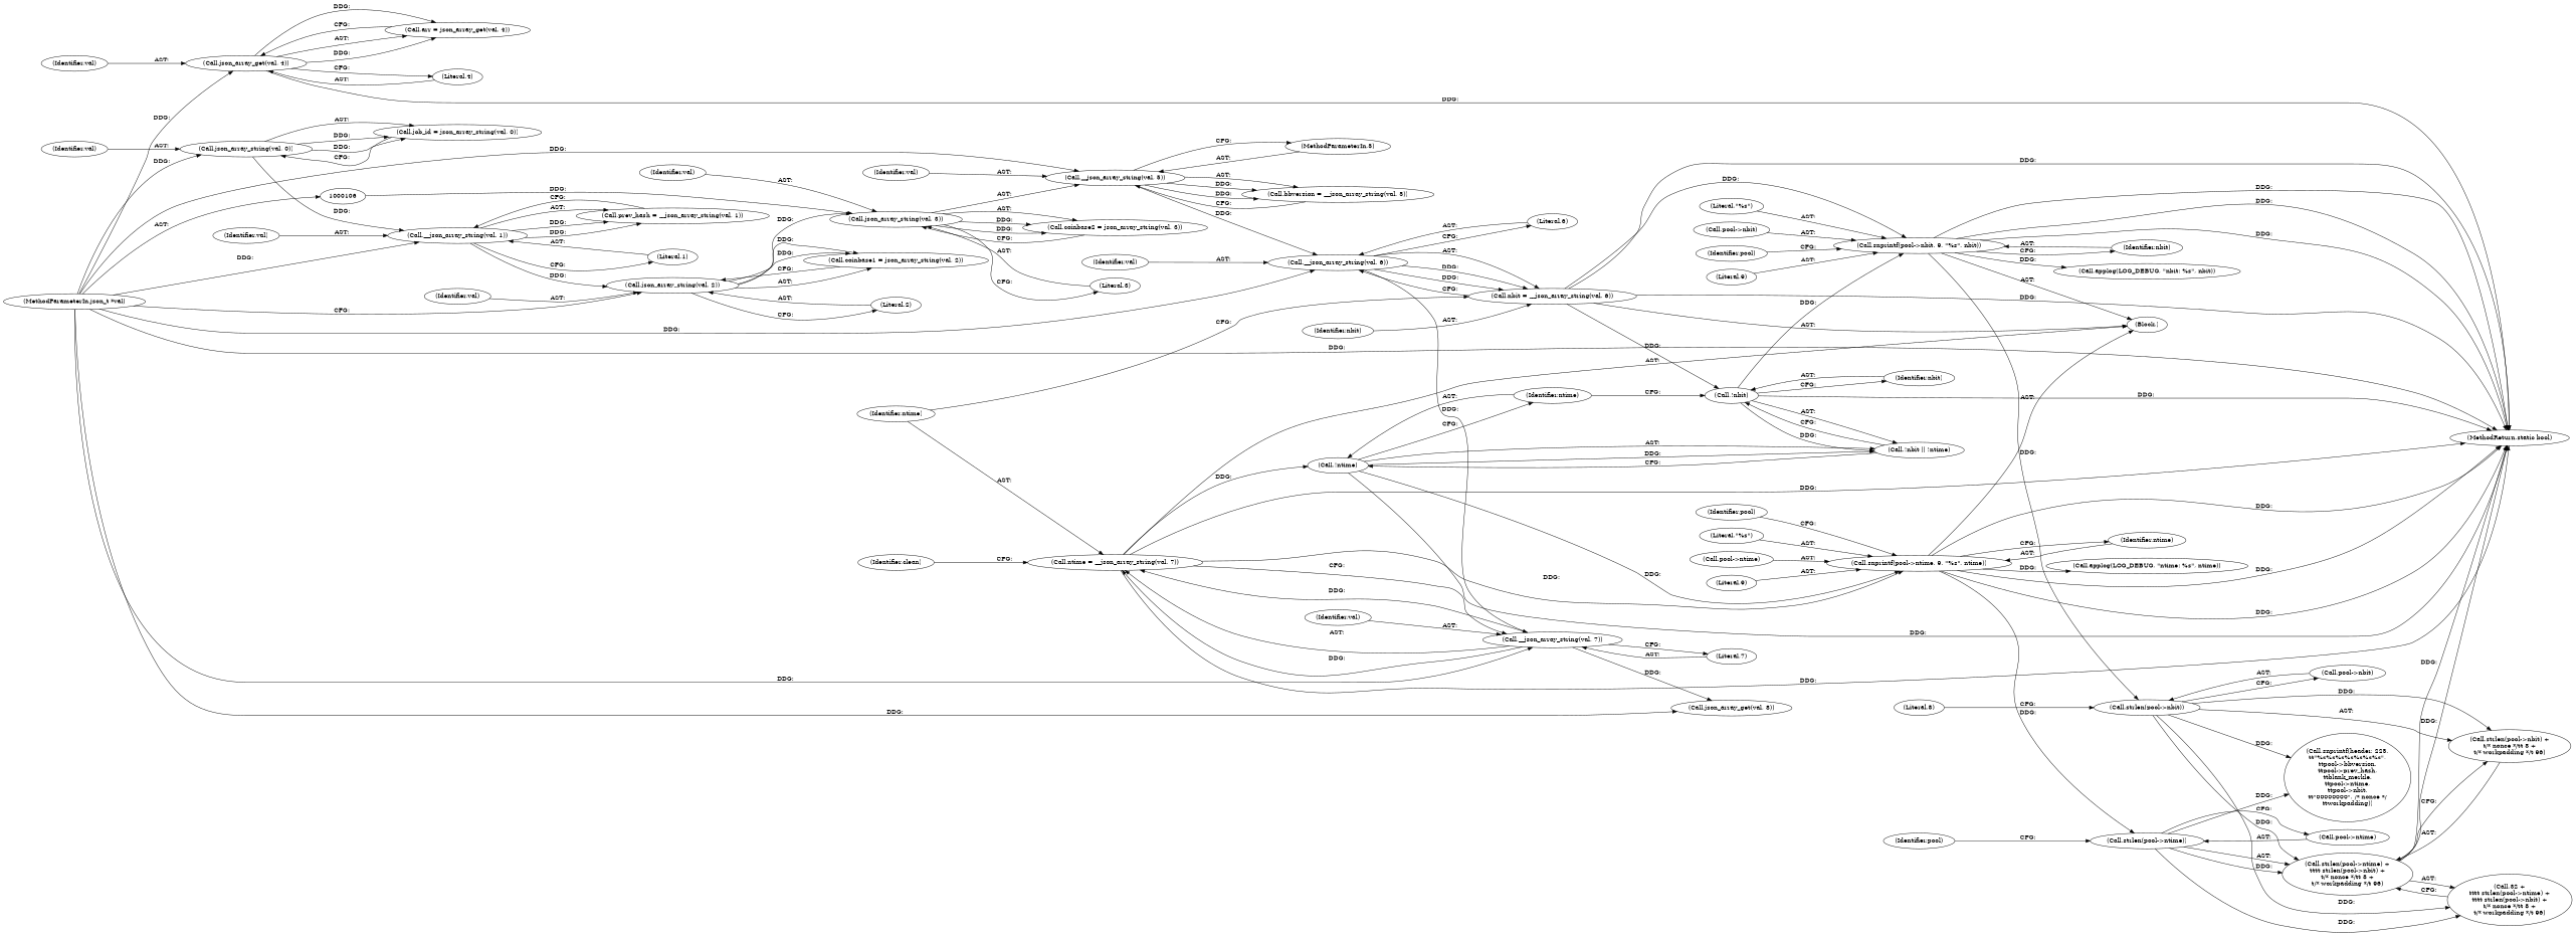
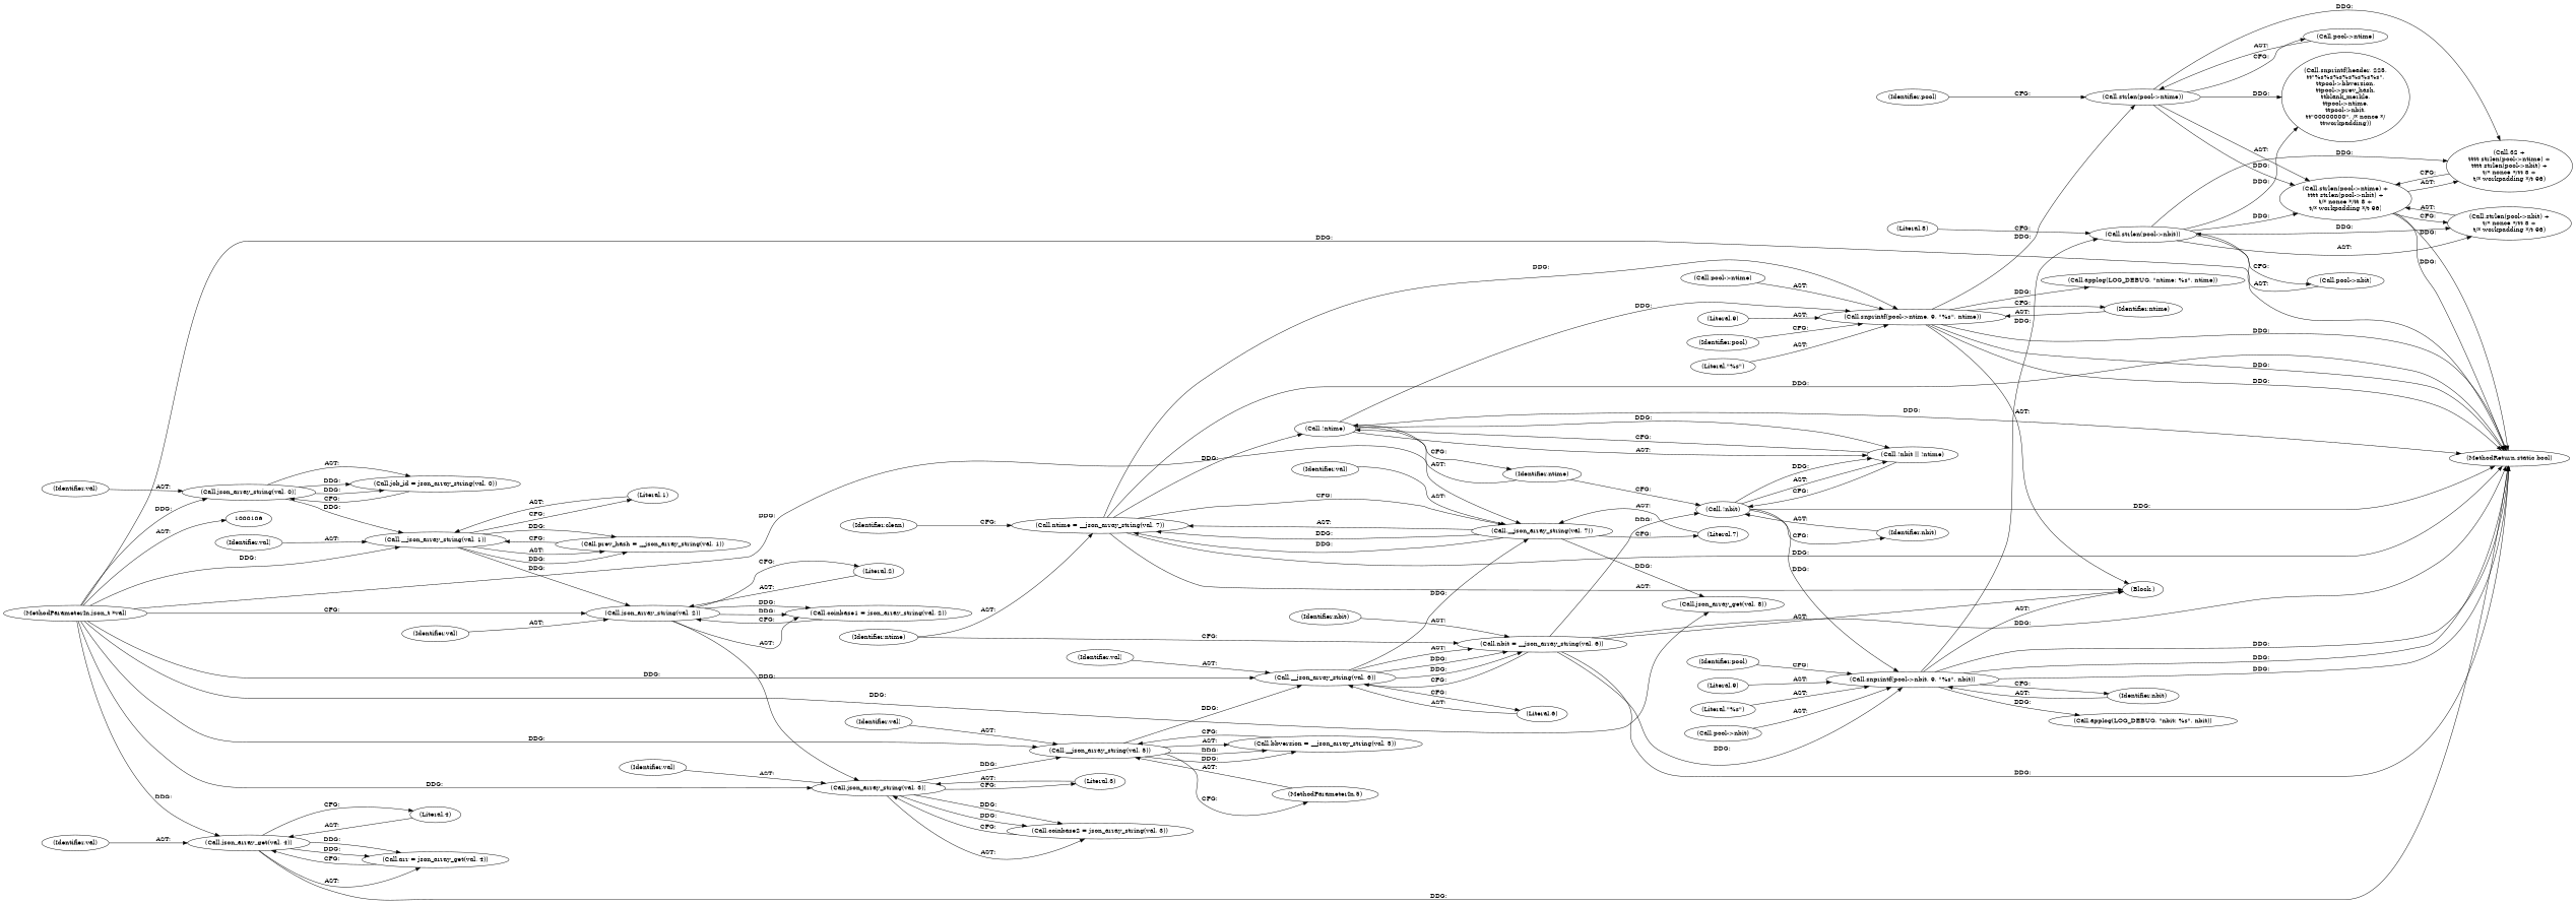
  digraph {
    rankdir=LR
    n1 [label="(Call,strlen(pool->ntime) +\n\t\t\t\t strlen(pool->nbit) +\n\t/* nonce */\t\t 8 +\n\t/* workpadding */\t 96)"]
    n2 [label="(Call,32 +\n\t\t\t\t strlen(pool->ntime) +\n\t\t\t\t strlen(pool->nbit) +\n\t/* nonce */\t\t 8 +\n\t/* workpadding */\t 96)"]
    n3 [label="(Call,strlen(pool->nbit) +\n\t/* nonce */\t\t 8 +\n\t/* workpadding */\t 96)"]
    n4 [label="(MethodReturn,static bool)"]
    n5 [label="(Call,strlen(pool->ntime))"]
    n6 [label="(Call,snprintf(header, 225,\n\t\t\"%s%s%s%s%s%s%s\",\n\t\tpool->bbversion,\n\t\tpool->prev_hash,\n\t\tblank_merkle,\n\t\tpool->ntime,\n\t\tpool->nbit,\n\t\t\"00000000\", /* nonce */\n\t\tworkpadding))"]
    n7 [label="(Call,pool->ntime)"]
    n8 [label="(Call,snprintf(pool->ntime, 9, \"%s\", ntime))"]
    n9 [label="(Identifier,ntime)"]
    n10 [label="(Block,)"]
    n11 [label="(Call,applog(LOG_DEBUG, \"ntime: %s\", ntime))"]
    n12 [label="(Call,ntime = __json_array_string(val, 7))"]
    n13 [label="(Call,__json_array_string(val, 7))"]
    n14 [label="(Call,!ntime)"]
    n15 [label="(Literal,7)"]
    n16 [label="(Call,json_array_get(val, 8))"]
    n17 [label="(Identifier,ntime)"]
    n18 [label="(Call,!nbit || !ntime)"]
    n19 [label="(Call,__json_array_string(val, 6))"]
    n20 [label="(Call,nbit = __json_array_string(val, 6))"]
    n21 [label="(Literal,6)"]
    n22 [label="(Call,snprintf(pool->nbit, 9, \"%s\", nbit))"]
    n23 [label="(Call,!nbit)"]
    n24 [label="(Call,__json_array_string(val, 5))"]
    n25 [label="(MethodParameterIn,5)"]
    n26 [label="(Call,bbversion = __json_array_string(val, 5))"]
    n27 [label="(Call,json_array_string(val, 3))"]
    n28 [label="(Call,coinbase2 = json_array_string(val, 3))"]
    n29 [label="(Literal,3)"]
    n30 [label="(Call,json_array_string(val, 2))"]
    n31 [label="(Call,coinbase1 = json_array_string(val, 2))"]
    n32 [label="(Literal,2)"]
    n33 [label="(Call,__json_array_string(val, 1))"]
    n34 [label="(Call,prev_hash = __json_array_string(val, 1))"]
    n35 [label="(Literal,1)"]
    n36 [label="(Call,json_array_string(val, 0))"]
    n37 [label="(Call,job_id = json_array_string(val, 0))"]
    n38 [label="(Call,json_array_get(val, 4))"]
    n39 [label="(Call,arr = json_array_get(val, 4))"]
    n40 [label="(Literal,4)"]
    n41 [label="(MethodParameterIn,json_t *val)"]
    1000106
    n43 [label="(Call,strlen(pool->nbit))"]
    n44 [label="(Call,pool->nbit)"]
    n45 [label="(Call,applog(LOG_DEBUG, \"nbit: %s\", nbit))"]
    n46 [label="(Identifier,nbit)"]
    n47 [label="(Identifier,nbit)"]
    n48 [label="(Literal,9)"]
    n49 [label="(Literal,9)"]
    n50 [label="(Identifier,val)"]
    n51 [label="(Literal,\"%s\")"]
    n52 [label="(Identifier,val)"]
    n53 [label="(Identifier,pool)"]
    n54 [label="(Identifier,val)"]
    n55 [label="(Identifier,nbit)"]
    n56 [label="(Identifier,val)"]
    n57 [label="(Identifier,val)"]
    n58 [label="(Literal,\"%s\")"]
    n59 [label="(Literal,8)"]
    n60 [label="(Identifier,clean)"]
    n61 [label="(Identifier,val)"]
    n62 [label="(Identifier,val)"]
    n63 [label="(Call,pool->ntime)"]
    n64 [label="(Call,pool->nbit)"]
    n65 [label="(Identifier,pool)"]
    n66 [label="(Identifier,pool)"]
    n67 [label="(Identifier,val)"]
    n68 [label="(Identifier,ntime)"]
    n1 -> n2 [label="AST: "]
    n1 -> n3 [label="CFG: "]
    n1 -> n4 [label="DDG: "]
    n1 -> n4 [label="DDG: "]
    n2 -> n1 [label="CFG: "]
    n3 -> n1 [label="AST: "]
    n5 -> n1 [label="AST: "]
    n5 -> n1 [label="DDG: "]
    n5 -> n2 [label="DDG: "]
    n5 -> n6 [label="DDG: "]
    n5 -> n7 [label="CFG: "]
    n7 -> n5 [label="AST: "]
    n8 -> n4 [label="DDG: "]
    n8 -> n4 [label="DDG: "]
    n8 -> n4 [label="DDG: "]
    n8 -> n5 [label="DDG: "]
    n8 -> n9 [label="CFG: "]
    n8 -> n10 [label="AST: "]
    n8 -> n11 [label="DDG: "]
    n9 -> n8 [label="AST: "]
    n12 -> n4 [label="DDG: "]
    n12 -> n4 [label="DDG: "]
    n12 -> n8 [label="DDG: "]
    n12 -> n10 [label="AST: "]
    n12 -> n13 [label="CFG: "]
    n12 -> n14 [label="DDG: "]
    n13 -> n12 [label="AST: "]
    n13 -> n12 [label="DDG: "]
    n13 -> n12 [label="DDG: "]
    n13 -> n15 [label="CFG: "]
    n13 -> n16 [label="DDG: "]
    n14 -> n4 [label="DDG: "]
    n14 -> n8 [label="DDG: "]
    n14 -> n17 [label="CFG: "]
    n14 -> n18 [label="AST: "]
    n14 -> n18 [label="DDG: "]
    n15 -> n13 [label="AST: "]
    n17 -> n14 [label="AST: "]
    n17 -> n23 [label="CFG: "]
    n18 -> n14 [label="CFG: "]
    n18 -> n23 [label="CFG: "]
    n19 -> n13 [label="DDG: "]
    n19 -> n20 [label="AST: "]
    n19 -> n20 [label="DDG: "]
    n19 -> n20 [label="DDG: "]
    n19 -> n21 [label="CFG: "]
    n20 -> n4 [label="DDG: "]
    n20 -> n4 [label="DDG: "]
    n20 -> n10 [label="AST: "]
    n20 -> n19 [label="CFG: "]
    n20 -> n22 [label="DDG: "]
    n20 -> n23 [label="DDG: "]
    n21 -> n19 [label="AST: "]
    n22 -> n4 [label="DDG: "]
    n22 -> n4 [label="DDG: "]
    n22 -> n4 [label="DDG: "]
    n22 -> n10 [label="AST: "]
    n22 -> n43 [label="DDG: "]
    n22 -> n45 [label="DDG: "]
    n22 -> n46 [label="CFG: "]
    n23 -> n4 [label="DDG: "]
    n23 -> n18 [label="AST: "]
    n23 -> n18 [label="DDG: "]
    n23 -> n22 [label="DDG: "]
    n23 -> n47 [label="CFG: "]
    n24 -> n19 [label="DDG: "]
    n24 -> n25 [label="CFG: "]
    n24 -> n26 [label="AST: "]
    n24 -> n26 [label="DDG: "]
    n24 -> n26 [label="DDG: "]
    n25 -> n24 [label="AST: "]
    n26 -> n24 [label="CFG: "]
-   n27 -> n24 [label="AST: "]
+   n27 -> n24 [label="DDG: "]
    n27 -> n28 [label="AST: "]
    n27 -> n28 [label="DDG: "]
    n27 -> n28 [label="DDG: "]
    n27 -> n29 [label="CFG: "]
    n28 -> n27 [label="CFG: "]
    n29 -> n27 [label="AST: "]
    n30 -> n27 [label="DDG: "]
    n30 -> n31 [label="AST: "]
    n30 -> n31 [label="DDG: "]
    n30 -> n31 [label="DDG: "]
    n30 -> n32 [label="CFG: "]
    n31 -> n30 [label="CFG: "]
    n32 -> n30 [label="AST: "]
    n33 -> n30 [label="DDG: "]
    n33 -> n34 [label="AST: "]
    n33 -> n34 [label="DDG: "]
    n33 -> n34 [label="DDG: "]
    n33 -> n35 [label="CFG: "]
    n34 -> n33 [label="CFG: "]
    n35 -> n33 [label="AST: "]
    n36 -> n33 [label="DDG: "]
    n36 -> n37 [label="AST: "]
    n36 -> n37 [label="DDG: "]
    n36 -> n37 [label="DDG: "]
    n37 -> n36 [label="CFG: "]
    n38 -> n4 [label="DDG: "]
    n38 -> n39 [label="AST: "]
    n38 -> n39 [label="DDG: "]
    n38 -> n39 [label="DDG: "]
    n38 -> n40 [label="CFG: "]
    n39 -> n38 [label="CFG: "]
    n40 -> n38 [label="AST: "]
    n41 -> n4 [label="DDG: "]
    n41 -> n13 [label="DDG: "]
    n41 -> n16 [label="DDG: "]
    n41 -> n19 [label="DDG: "]
    n41 -> n24 [label="DDG: "]
-   1000106 -> n27 [label="DDG: "]
+   n41 -> n27 [label="DDG: "]
    n41 -> n30 [label="CFG: "]
    n41 -> n33 [label="DDG: "]
    n41 -> n36 [label="DDG: "]
    n41 -> n38 [label="DDG: "]
    n41 -> 1000106 [label="AST: "]
    n43 -> n1 [label="DDG: "]
    n43 -> n2 [label="DDG: "]
    n43 -> n3 [label="AST: "]
    n43 -> n3 [label="DDG: "]
    n43 -> n6 [label="DDG: "]
    n43 -> n44 [label="CFG: "]
    n44 -> n43 [label="AST: "]
    n46 -> n22 [label="AST: "]
    n47 -> n23 [label="AST: "]
    n48 -> n8 [label="AST: "]
    n49 -> n22 [label="AST: "]
    n50 -> n19 [label="AST: "]
    n51 -> n22 [label="AST: "]
    n52 -> n24 [label="AST: "]
    n53 -> n8 [label="CFG: "]
    n54 -> n30 [label="AST: "]
    n55 -> n20 [label="AST: "]
    n56 -> n36 [label="AST: "]
    n57 -> n38 [label="AST: "]
    n58 -> n8 [label="AST: "]
    n59 -> n43 [label="CFG: "]
    n60 -> n12 [label="CFG: "]
    n61 -> n13 [label="AST: "]
    n62 -> n33 [label="AST: "]
    n63 -> n8 [label="AST: "]
    n64 -> n22 [label="AST: "]
    n65 -> n5 [label="CFG: "]
    n66 -> n22 [label="CFG: "]
    n67 -> n27 [label="AST: "]
    n68 -> n12 [label="AST: "]
    n68 -> n20 [label="CFG: "]
  }
